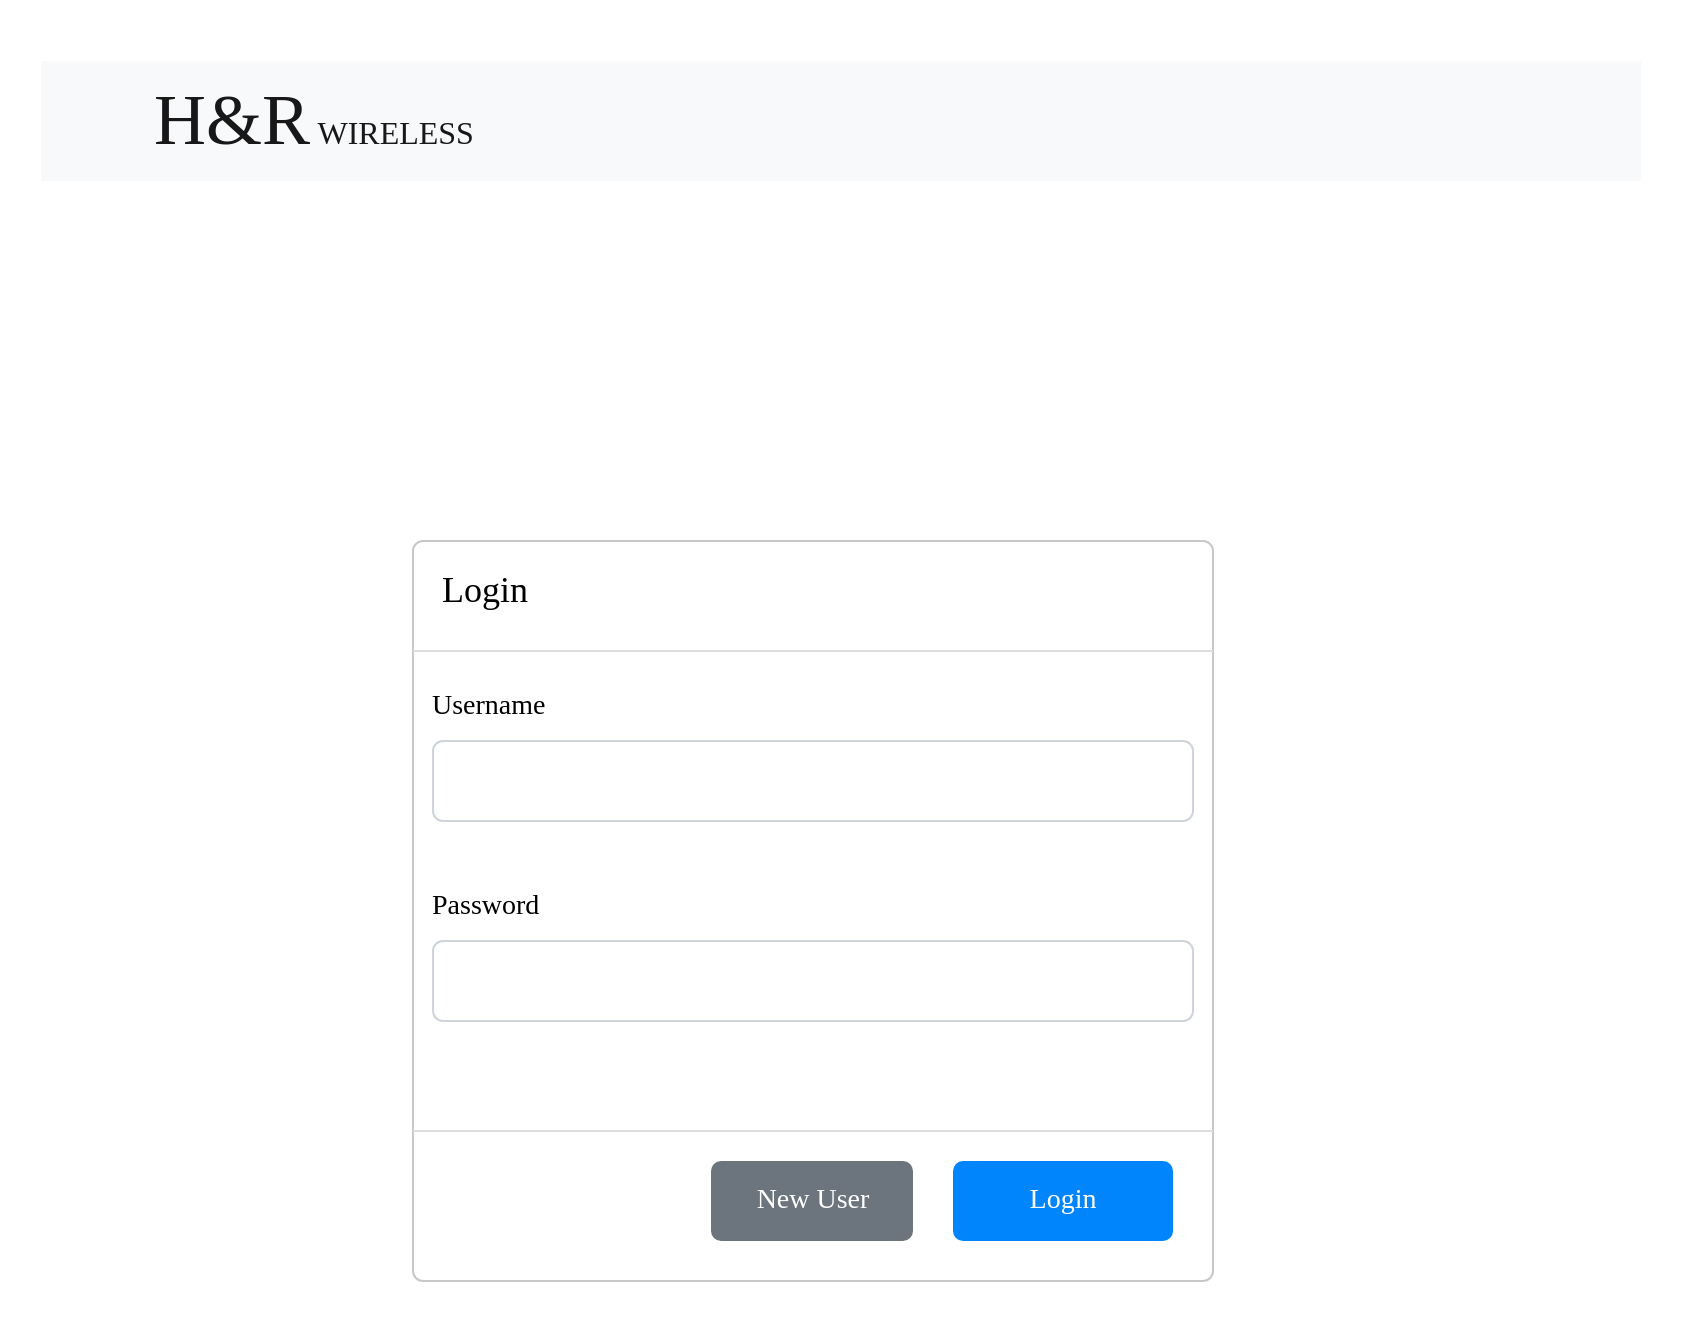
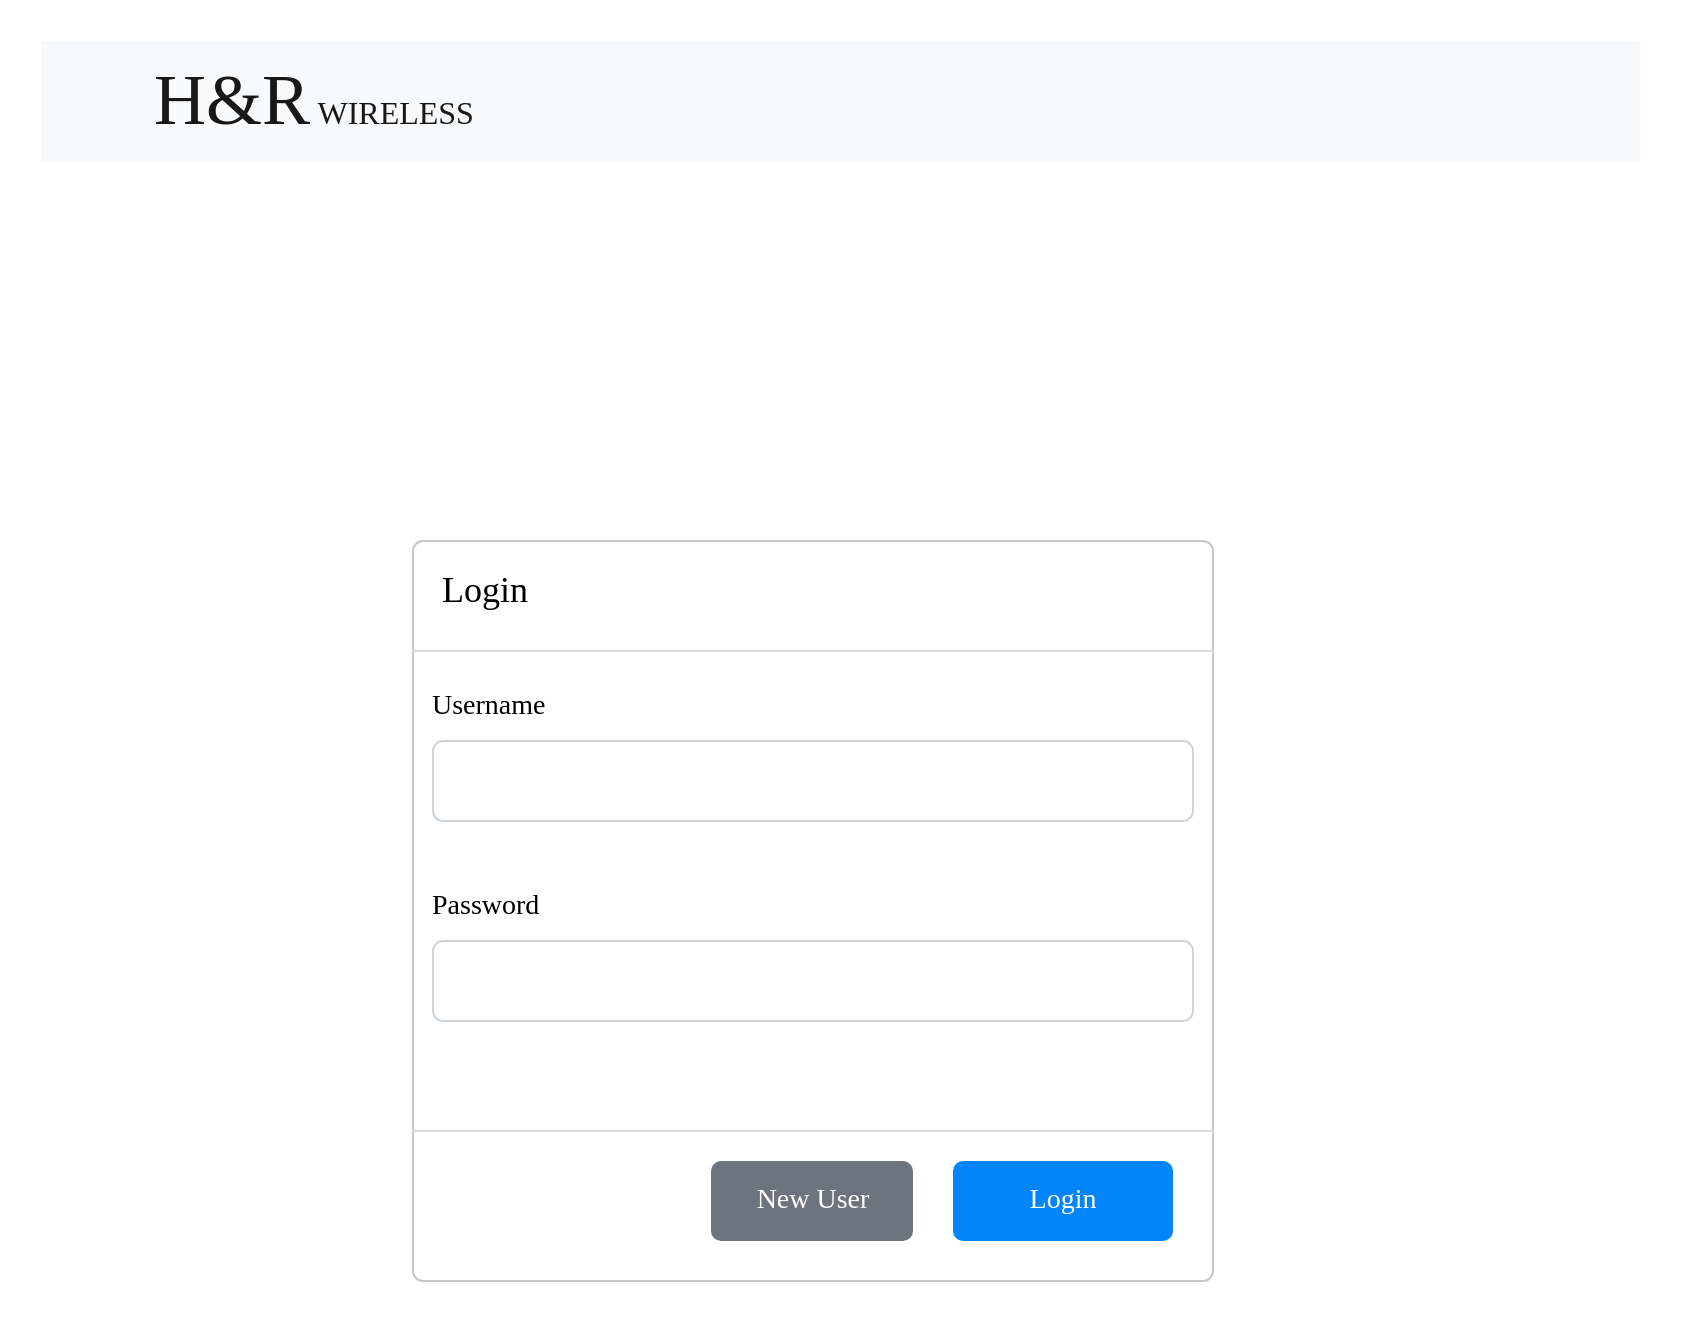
  <mxCell id="0" />
  <mxCell id="1" parent="0" />
- <mxCell id="2" value="&lt;font face=&quot;Georgia&quot;&gt;&lt;font style=&quot;font-size: 36px&quot;&gt;H&amp;amp;R&lt;/font&gt; WIRELESS&lt;/font&gt;" style="html=1;shadow=0;dashed=0;fillColor=#F8F9FA;strokeColor=none;fontSize=16;fontColor=#181819;align=left;spacing=2;spacingLeft=55;" parent="1" vertex="1"><mxGeometry x="20" y="30" width="800" height="60" as="geometry" /></mxCell>
+ <mxCell id="2" value="&lt;font face=&quot;Georgia&quot;&gt;&lt;font style=&quot;font-size: 36px&quot;&gt;H&amp;amp;R&lt;/font&gt; WIRELESS&lt;/font&gt;" style="html=1;shadow=0;dashed=0;fillColor=#F8F9FA;strokeColor=none;fontSize=16;fontColor=#181819;align=left;spacing=2;spacingLeft=55;" parent="1" vertex="1"><mxGeometry x="20" y="20" width="800" height="60" as="geometry" /></mxCell>
  <mxCell id="3" value="Login" style="html=1;shadow=0;dashed=0;shape=mxgraph.bootstrap.rrect;rSize=5;html=1;strokeColor=#C8C8C8;fillColor=#ffffff;whiteSpace=wrap;verticalAlign=top;align=left;fontSize=18;spacing=15;spacingTop=-5;fontFamily=Georgia;" parent="1" vertex="1"><mxGeometry x="206" y="270" width="400" height="370" as="geometry" /></mxCell>
  <mxCell id="4" value="" style="shape=line;strokeColor=#dddddd;resizeWidth=1;fontFamily=Georgia;fontSize=36;fillColor=#3333FF;gradientColor=#FFFFFF;" parent="3" vertex="1"><mxGeometry width="400" height="10" relative="1" as="geometry"><mxPoint y="50" as="offset" /></mxGeometry></mxCell>
  <mxCell id="5" value="Username" style="strokeColor=none;fillColor=none;resizeWidth=1;align=left;verticalAlign=top;spacing=10;fontSize=14;whiteSpace=wrap;html=1;fontFamily=Georgia;" parent="3" vertex="1"><mxGeometry width="400" height="40" relative="1" as="geometry"><mxPoint y="60" as="offset" /></mxGeometry></mxCell>
  <mxCell id="6" value="" style="html=1;shadow=0;dashed=0;shape=mxgraph.bootstrap.rrect;rSize=5;strokeColor=#CED4DA;fillColor=none;align=left;verticalAlign=middle;spacing=10;fontSize=14;whiteSpace=wrap;html=1;fontFamily=Georgia;" parent="3" vertex="1"><mxGeometry width="380" height="40" relative="1" as="geometry"><mxPoint x="10" y="100" as="offset" /></mxGeometry></mxCell>
  <mxCell id="7" value="Password" style="strokeColor=none;fillColor=none;resizeWidth=1;align=left;verticalAlign=top;spacing=10;fontSize=14;whiteSpace=wrap;html=1;fontFamily=Georgia;" parent="3" vertex="1"><mxGeometry width="400" height="40" relative="1" as="geometry"><mxPoint y="160" as="offset" /></mxGeometry></mxCell>
  <mxCell id="8" value="" style="shape=line;strokeColor=#dddddd;resizeWidth=1;fontFamily=Georgia;fontSize=36;fillColor=#3333FF;gradientColor=#FFFFFF;" parent="3" vertex="1"><mxGeometry width="400" height="10" relative="1" as="geometry"><mxPoint y="290" as="offset" /></mxGeometry></mxCell>
  <mxCell id="9" value="Login" style="html=1;shadow=0;dashed=0;shape=mxgraph.bootstrap.rrect;rSize=5;fillColor=#0085FC;strokeColor=none;fontColor=#FFFFFF;fontSize=14;fontFamily=Georgia;" parent="3" vertex="1"><mxGeometry x="1" y="1" width="110" height="40" relative="1" as="geometry"><mxPoint x="-130" y="-60" as="offset" /></mxGeometry></mxCell>
  <mxCell id="10" value="New User" style="html=1;shadow=0;dashed=0;shape=mxgraph.bootstrap.rrect;rSize=5;fillColor=#6C757D;strokeColor=none;fontColor=#FFFFFF;fontSize=14;fontFamily=Georgia;" parent="3" vertex="1"><mxGeometry x="1" y="1" width="101" height="40" relative="1" as="geometry"><mxPoint x="-251" y="-60" as="offset" /></mxGeometry></mxCell>
  <mxCell id="11" value="" style="html=1;shadow=0;dashed=0;shape=mxgraph.bootstrap.rrect;rSize=5;strokeColor=#CED4DA;fillColor=none;align=left;verticalAlign=middle;spacing=10;fontSize=14;whiteSpace=wrap;html=1;fontFamily=Georgia;" parent="3" vertex="1"><mxGeometry x="10" y="200" width="380" height="40" as="geometry" /></mxCell>
